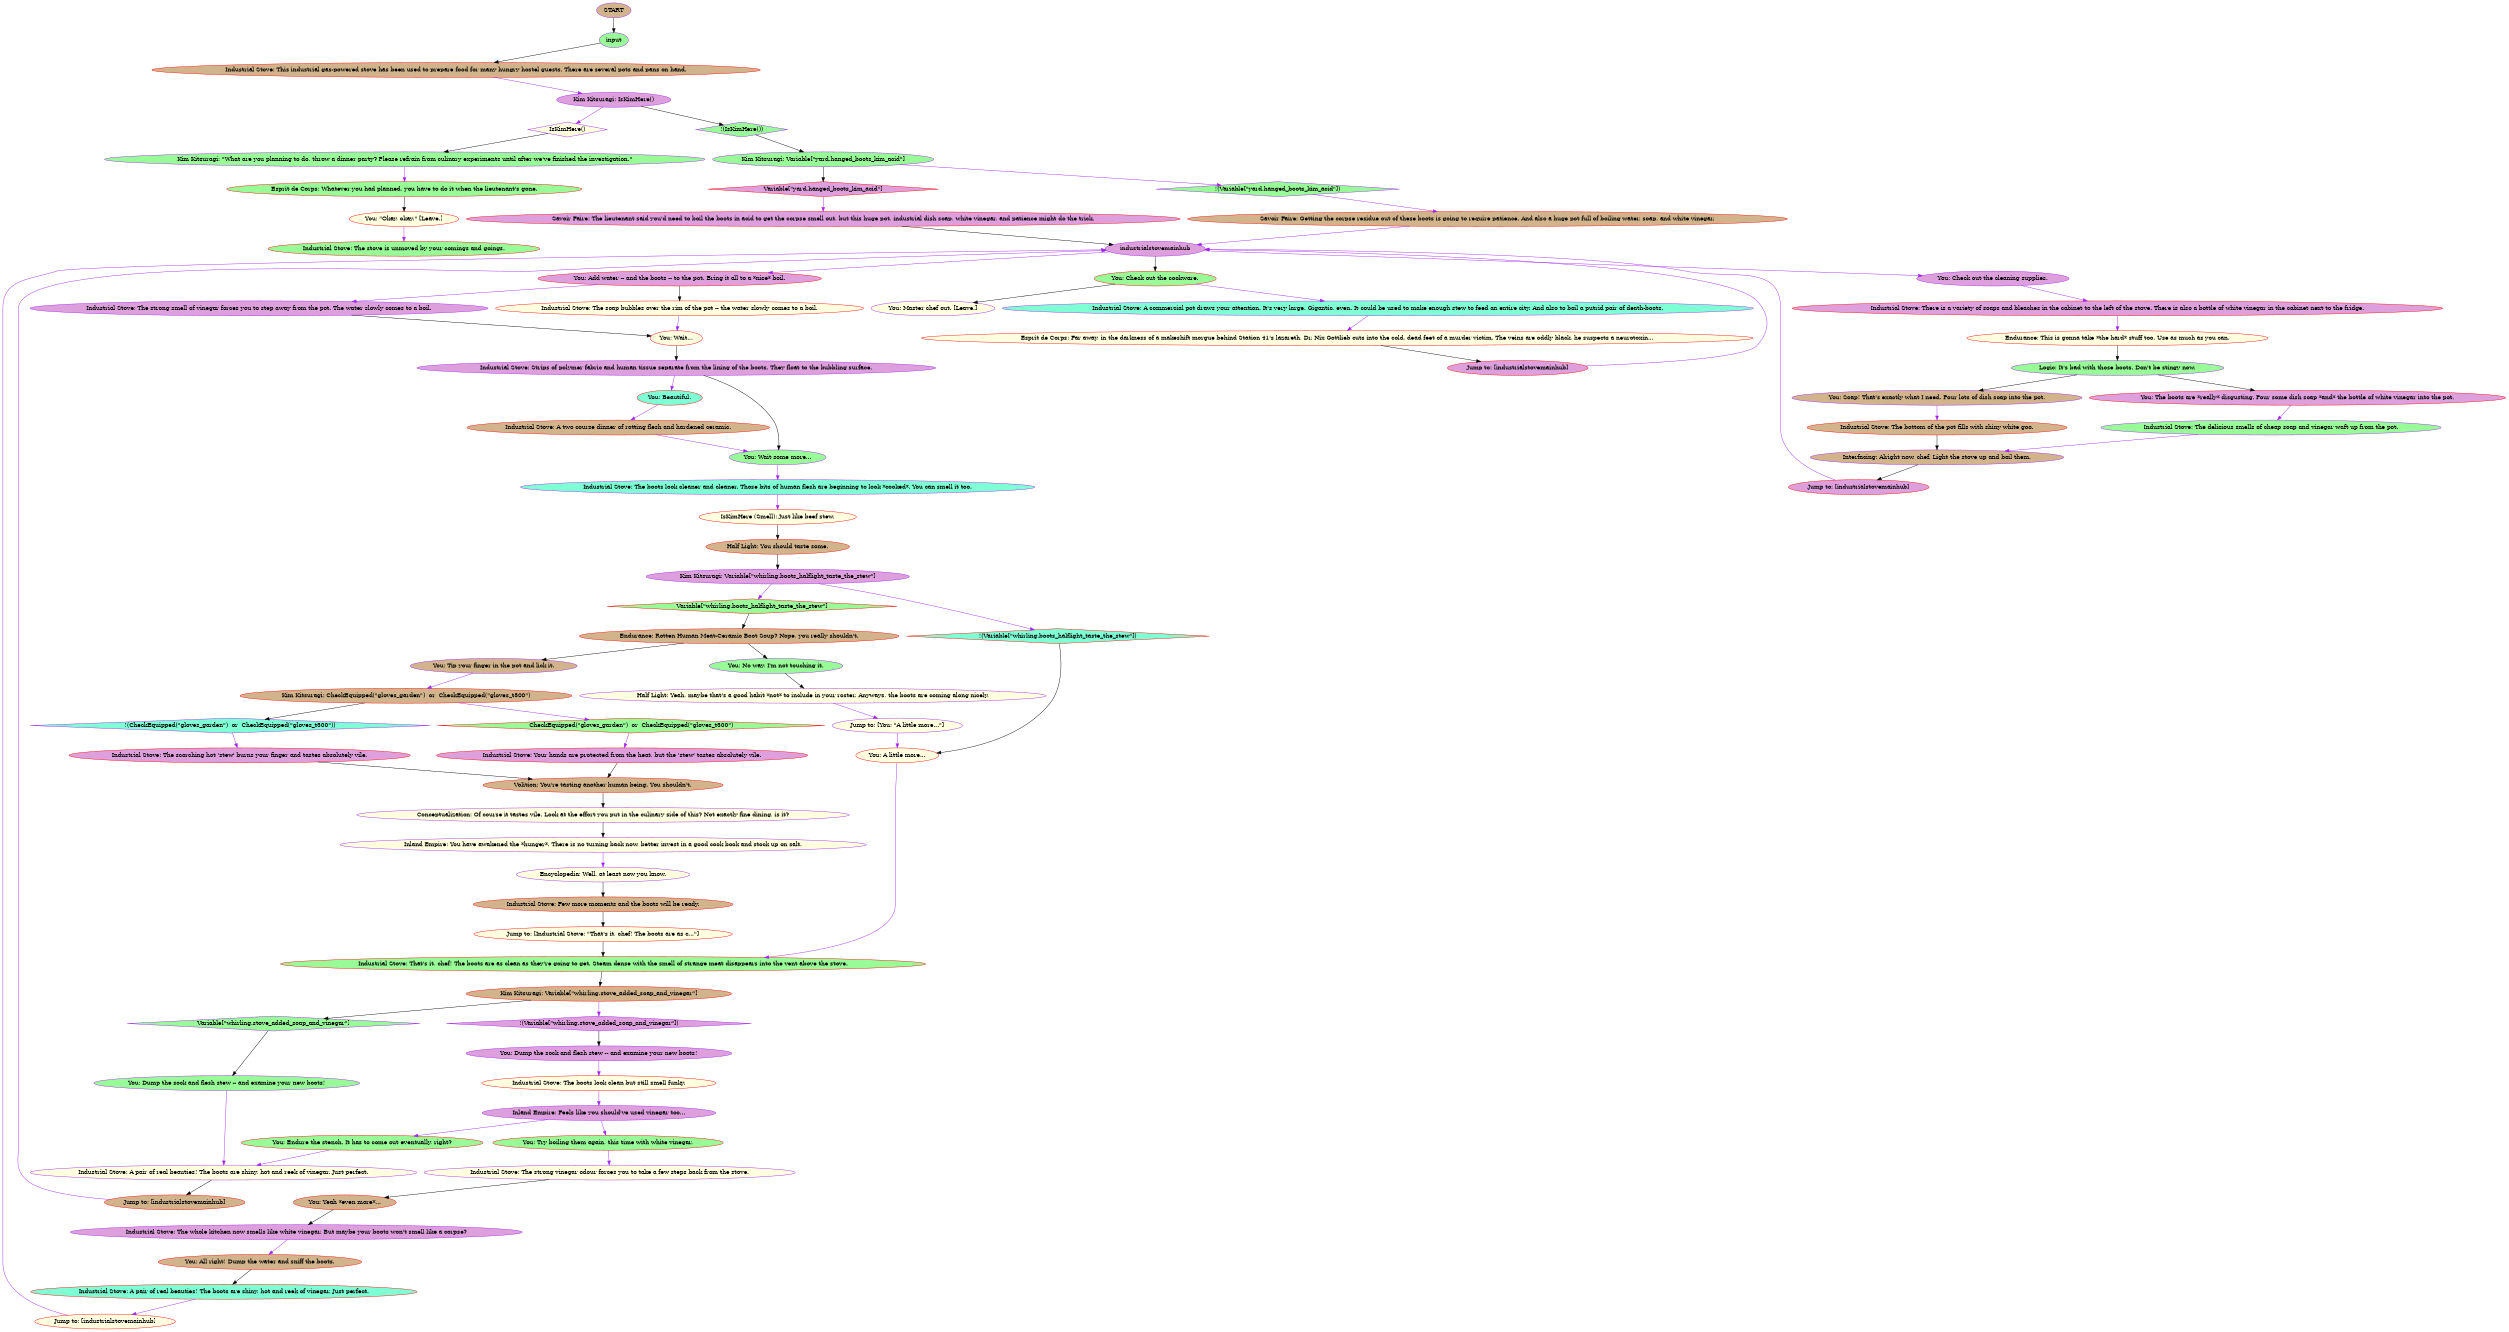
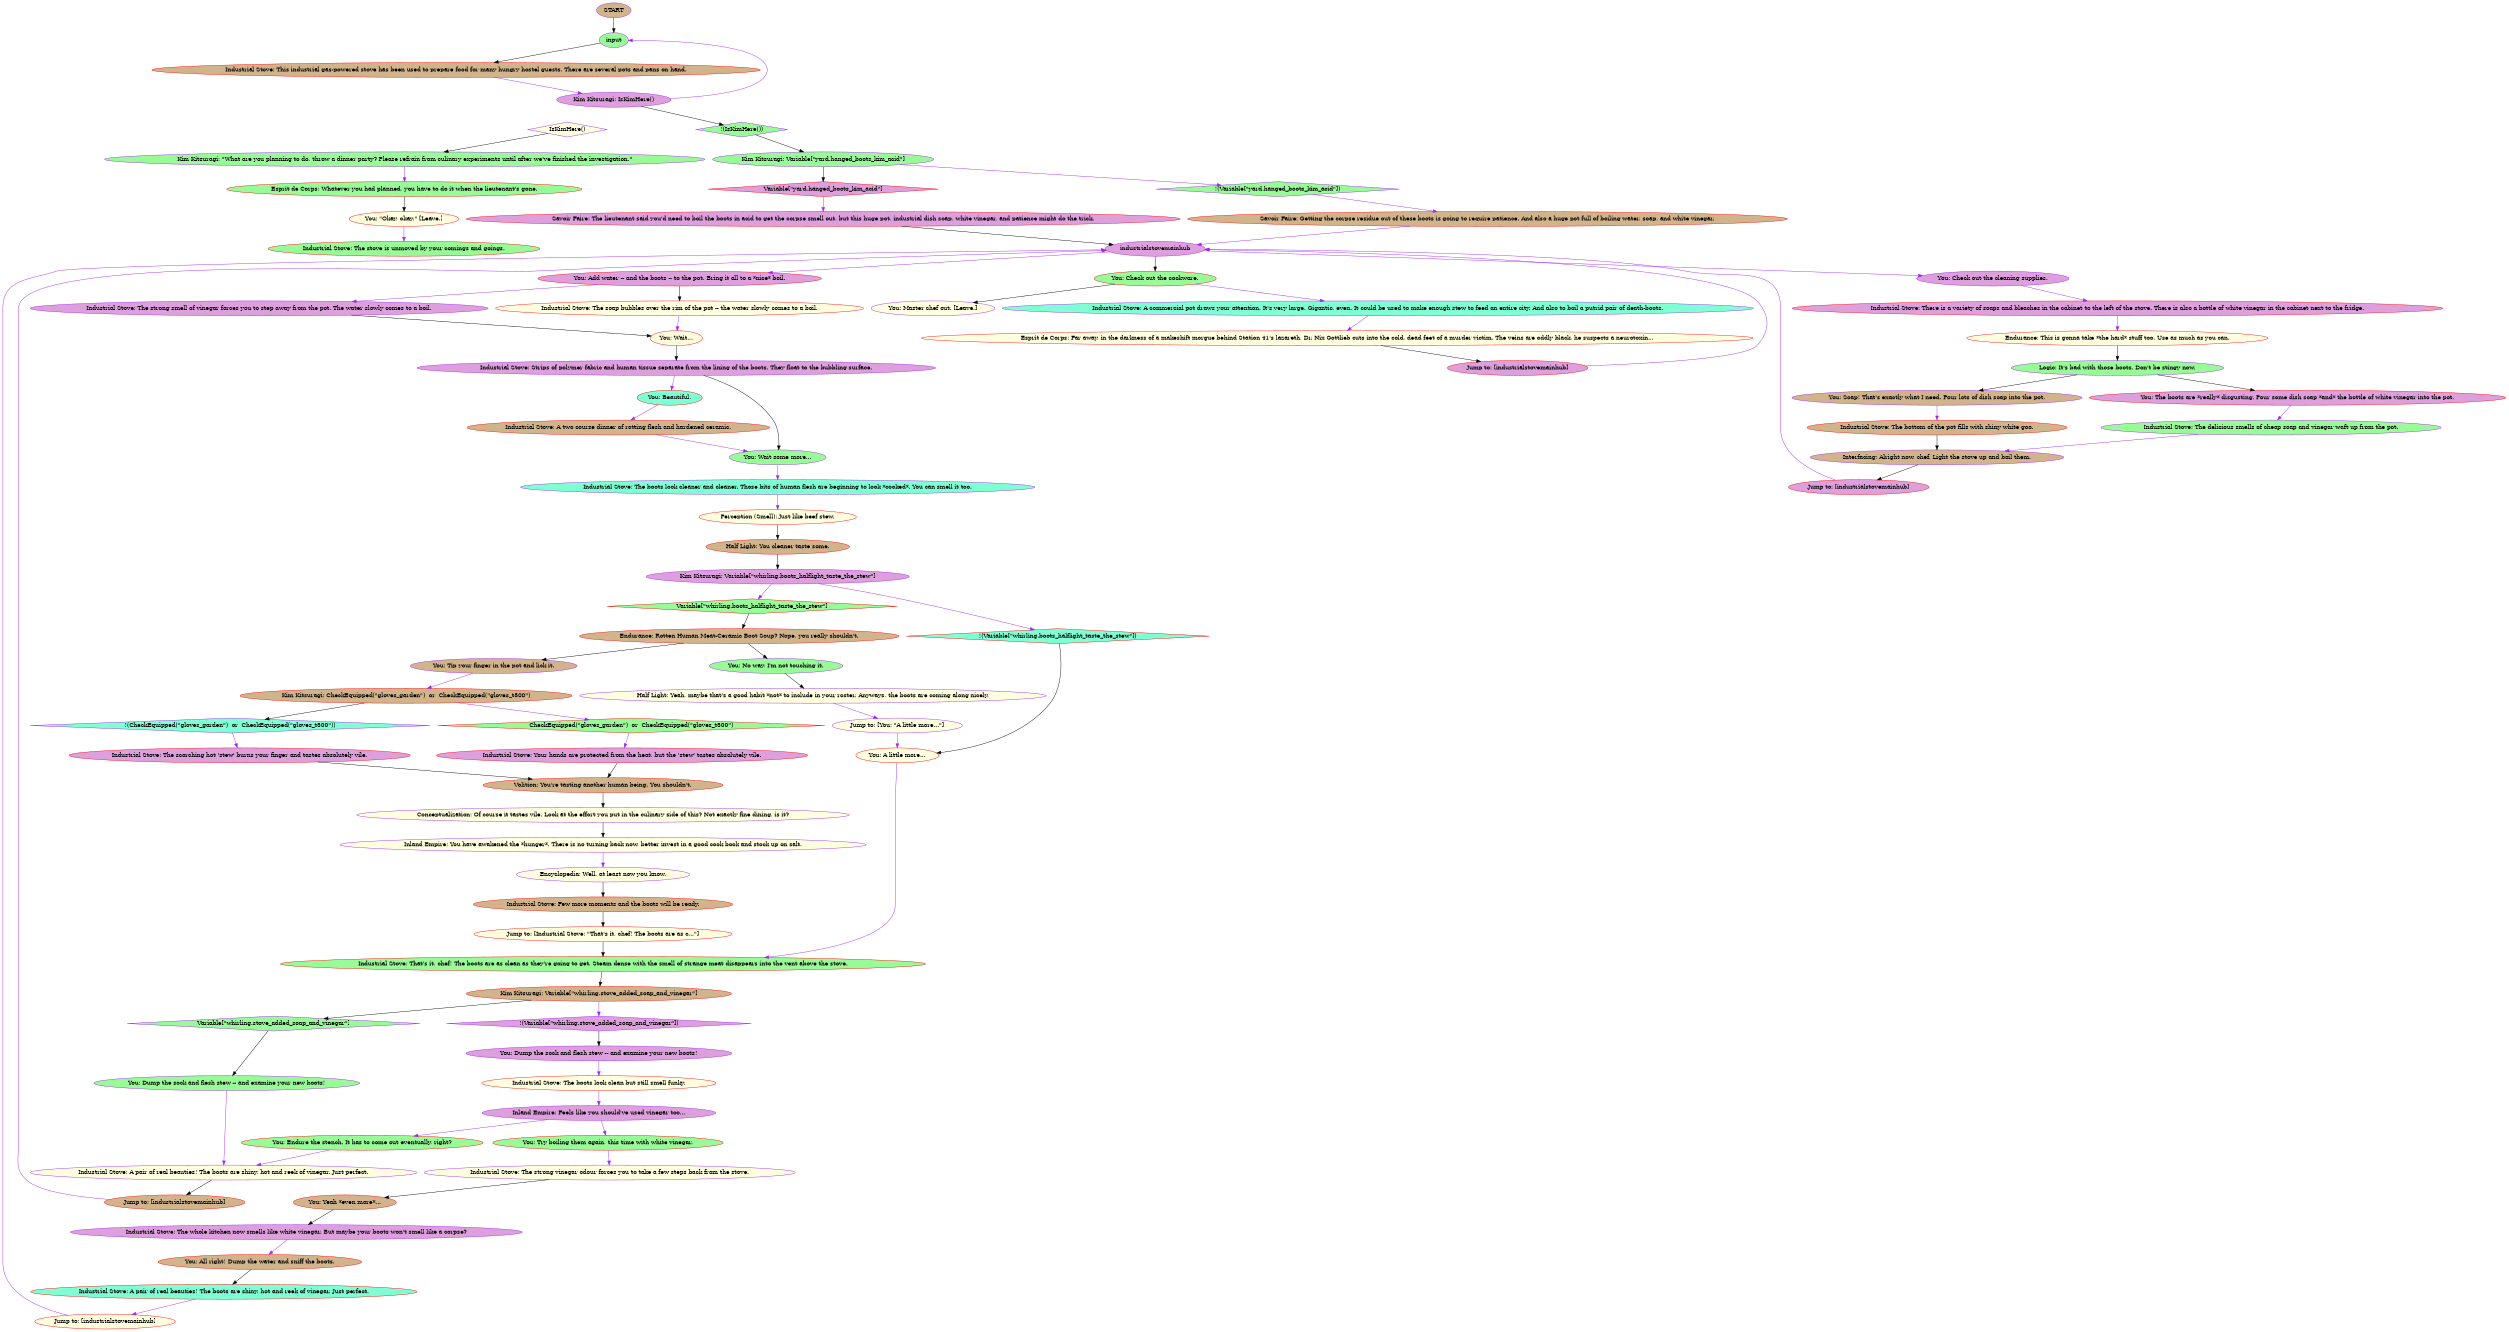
  digraph {
    node [color=red fillcolor=palegreen style=filled]
    edge [color=purple]
    n1 [color=purple fillcolor=tan label=START]
    n2 [color=purple label=input]
    n3 [fillcolor=tan label="Industrial Stove: This industrial gas-powered stove has been used to prepare food for many hungry hostel guests. There are several pots and pans on hand."]
    n4 [color=purple fillcolor=plum label="Kim Kitsuragi: IsKimHere()"]
    n5 [fillcolor=lightyellow label="Endurance: This is gonna take *the hard* stuff too. Use as much as you can."]
    n6 [color=purple label="Logic: It's bad with those boots. Don't be stingy now."]
    n7 [color=purple fillcolor=tan label="You: Soap! That's exactly what I need. Pour lots of dish soap into the pot."]
    n8 [fillcolor=plum label="You: The boots are *really* disgusting. Pour some dish soap *and* the bottle of white vinegar into the pot."]
    n9 [fillcolor=aquamarine label="You: Beautiful."]
    n10 [fillcolor=tan label="Industrial Stove: A two course dinner of rotting flesh and hardened ceramic."]
    n11 [color=purple label="You: Wait some more..."]
    n12 [fillcolor=lightyellow label="You: Wait..."]
    n13 [color=purple fillcolor=plum label="Industrial Stove: Strips of polymer fabric and human tissue separate from the lining of the boots. They float to the bubbling surface."]
    n14 [color=purple fillcolor=aquamarine label="Industrial Stove: The boots look cleaner and cleaner. Those bits of human flesh are beginning to look *cooked*. You can smell it too."]
-   n15 [fillcolor=lightyellow label="IsKimHere (Smell): Just like beef stew."]
+   n15 [fillcolor=lightyellow label="Perception (Smell): Just like beef stew."]
    n16 [color=purple label="You: Dump the sock and flesh stew -- and examine your new boots!"]
    n17 [color=purple fillcolor=lightyellow label="Industrial Stove: A pair of real beauties! The boots are shiny, hot and reek of vinegar. Just perfect."]
    n18 [fillcolor=tan label="Jump to: [industrialstovemainhub]"]
    n19 [fillcolor=lightyellow label="Industrial Stove: The boots look clean but still smell funky."]
    n20 [color=purple fillcolor=plum label="Inland Empire: Feels like you should've used vinegar too..."]
    n21 [label="You: Endure the stench. It has to come out eventually, right?"]
    n22 [label="You: Try boiling them again, this time with white vinegar."]
    n23 [fillcolor=tan label="Industrial Stove: The bottom of the pot fills with shiny white goo."]
    n24 [color=purple label="Industrial Stove: The delicious smells of cheap soap and vinegar waft up from the pot."]
    n25 [fillcolor=lightyellow label="Jump to: [industrialstovemainhub]"]
    n26 [color=purple fillcolor=plum label=industrialstovemainhub]
    n27 [label="You: Check out the cookware."]
    n28 [fillcolor=plum label="You: Add water -- and the boots -- to the pot. Bring it all to a *nice* boil."]
    n29 [color=purple fillcolor=plum label="You: Check out the cleaning supplies."]
    n30 [fillcolor=tan label="Kim Kitsuragi: Variable[\"whirling.stove_added_soap_and_vinegar\"]"]
    n31 [color=purple label="Variable[\"whirling.stove_added_soap_and_vinegar\"]" shape=diamond]
    n32 [color=purple fillcolor=plum label="!(Variable[\"whirling.stove_added_soap_and_vinegar\"])" shape=diamond]
    n33 [color=purple fillcolor=plum label="You: Dump the sock and flesh stew -- and examine your new boots!"]
    n34 [color=purple fillcolor=plum label="Industrial Stove: The whole kitchen now smells like white vinegar. But maybe your boots won't smell like a corpse?"]
    n35 [fillcolor=tan label="You: All right! Dump the water and sniff the boots."]
    n36 [fillcolor=aquamarine label="Industrial Stove: A pair of real beauties! The boots are shiny, hot and reek of vinegar. Just perfect."]
-   n37 [fillcolor=tan label="Half Light: You should taste some."]
+   n37 [fillcolor=tan label="Half Light: You cleaner taste some."]
    n38 [color=purple fillcolor=plum label="Kim Kitsuragi: Variable[\"whirling.boots_halflight_taste_the_stew\"]"]
    n39 [label="Variable[\"whirling.boots_halflight_taste_the_stew\"]" shape=diamond]
    n40 [fillcolor=aquamarine label="!(Variable[\"whirling.boots_halflight_taste_the_stew\"])" shape=diamond]
    n41 [color=purple fillcolor=lightyellow label="IsKimHere()" shape=diamond]
    n42 [color=purple label="!(IsKimHere())" shape=diamond]
    n43 [color=purple fillcolor=lightyellow label="Half Light: Yeah, maybe that's a good habit *not* to include in your roster. Anyways, the boots are coming along nicely."]
    n44 [color=purple fillcolor=lightyellow label="Jump to: [You: \"A little more...\"]"]
    n45 [fillcolor=lightyellow label="You: A little more..."]
    n46 [color=purple fillcolor=lightyellow label="You: Master chef out. [Leave.]"]
    n47 [color=purple fillcolor=aquamarine label="Industrial Stove: A commercial pot draws your attention. It's very large. Gigantic, even. It could be used to make enough stew to feed an entire city. And also to boil a putrid pair of death-boots."]
    n48 [fillcolor=lightyellow label="Industrial Stove: The soap bubbles over the rim of the pot -- the water slowly comes to a boil."]
    n49 [color=purple fillcolor=plum label="Industrial Stove: The strong smell of vinegar forces you to step away from the pot. The water slowly comes to a boil."]
    n50 [fillcolor=plum label="Industrial Stove: There is a variety of soaps and bleaches in the cabinet to the left of the stove. There is also a bottle of white vinegar in the cabinet next to the fridge."]
    n51 [fillcolor=lightyellow label="Esprit de Corps: Far away, in the darkness of a makeshift morgue behind Station 41's lazareth, Dr. Nix Gottlieb cuts into the cold, dead feet of a murder victim. The veins are oddly black, he suspects a neurotoxin..."]
    n52 [color=purple fillcolor=tan label="Interfacing: Alright now, chef. Light the stove up and boil them."]
    n53 [fillcolor=tan label="You: Yeah *even more*..."]
    n54 [color=purple label="Kim Kitsuragi: \"What are you planning to do, throw a dinner party? Please refrain from culinary experiments until after we've finished the investigation.\""]
    n55 [color=purple label="Kim Kitsuragi: Variable[\"yard.hanged_boots_kim_acid\"]"]
    n56 [label="Esprit de Corps: Whatever you had planned, you have to do it when the lieutenant's gone."]
    n57 [fillcolor=plum label="Variable[\"yard.hanged_boots_kim_acid\"]" shape=diamond]
    n58 [color=purple label="!(Variable[\"yard.hanged_boots_kim_acid\"])" shape=diamond]
    n59 [fillcolor=tan label="Endurance: Rotten Human Meat-Ceramic Boot Soup? Nope, you really shouldn't."]
    n60 [color=purple fillcolor=tan label="You: Tip your finger in the pot and lick it."]
    n61 [color=purple label="You: No way, I'm not touching it."]
    n62 [fillcolor=tan label="Kim Kitsuragi: CheckEquipped(\"gloves_garden\")  or  CheckEquipped(\"gloves_t500\")"]
    n63 [label="CheckEquipped(\"gloves_garden\")  or  CheckEquipped(\"gloves_t500\")" shape=diamond]
    n64 [color=purple fillcolor=aquamarine label="!(CheckEquipped(\"gloves_garden\")  or  CheckEquipped(\"gloves_t500\"))" shape=diamond]
    n65 [fillcolor=plum label="Industrial Stove: Your hands are protected from the heat, but the 'stew' tastes absolutely vile."]
    n66 [fillcolor=plum label="Industrial Stove: The scorching hot 'stew' burns your finger and tastes absolutely vile."]
    n67 [fillcolor=tan label="Volition: You're tasting another human being. You shouldn't."]
    n68 [fillcolor=plum label="Savoir Faire: The lieutenant said you'd need to boil the boots in acid to get the corpse smell out, but this huge pot, industrial dish soap, white vinegar, and patience might do the trick."]
    n69 [fillcolor=tan label="Savoir Faire: Getting the corpse residue out of these boots is going to require patience. And also a huge pot full of boiling water, soap, and white vinegar."]
    n70 [fillcolor=lightyellow label="You: \"Okay, okay.\" [Leave.]"]
    n71 [label="Industrial Stove: The stove is unmoved by your comings and goings."]
    n72 [color=purple fillcolor=lightyellow label="Industrial Stove: The strong vinegar odour forces you to take a few steps back from the stove."]
    n73 [color=purple fillcolor=lightyellow label="Encyclopedia: Well, at least now you know."]
    n74 [fillcolor=tan label="Industrial Stove: Few more moments and the boots will be ready."]
    n75 [fillcolor=lightyellow label="Jump to: [Industrial Stove: \"That's it, chef! The boots are as c...\"]"]
    n76 [label="Industrial Stove: That's it, chef! The boots are as clean as they're going to get. Steam dense with the smell of strange meat disappears into the vent above the stove."]
    n77 [fillcolor=plum label="Jump to: [industrialstovemainhub]"]
    n78 [fillcolor=plum label="Jump to: [industrialstovemainhub]"]
    n79 [color=purple fillcolor=lightyellow label="Conceptualization: Of course it tastes vile. Look at the effort you put in the culinary side of this? Not exactly fine dining, is it?"]
    n80 [color=purple fillcolor=lightyellow label="Inland Empire: You have awakened the *hunger*. There is no turning back now, better invest in a good cook book and stock up on salt."]
    n1 -> n2 [color=black]
    n2 -> n3 [color=black]
    n3 -> n4
-   n4 -> n41
+   n4 -> n2
    n4 -> n42 [color=black]
    n5 -> n6 [color=black]
    n6 -> n7 [color=black]
    n6 -> n8 [color=black]
    n7 -> n23
    n8 -> n24
    n9 -> n10
    n10 -> n11
    n11 -> n14
    n12 -> n13 [color=black]
    n13 -> n9
    n13 -> n11 [color=black]
    n14 -> n15
    n15 -> n37 [color=black]
    n16 -> n17
    n17 -> n18 [color=black]
    n18 -> n26
    n19 -> n20
    n20 -> n21
    n20 -> n22
    n21 -> n17
    n22 -> n72
    n23 -> n52 [color=black]
    n24 -> n52
    n25 -> n26
    n26 -> n27 [color=black]
    n26 -> n28
    n26 -> n29
    n27 -> n46 [color=black]
    n27 -> n47
    n28 -> n48 [color=black]
    n28 -> n49
    n29 -> n50
    n30 -> n31 [color=black]
    n30 -> n32
    n31 -> n16 [color=black]
    n32 -> n33 [color=black]
    n33 -> n19
    n34 -> n35
    n35 -> n36 [color=black]
    n36 -> n25
    n37 -> n38 [color=black]
    n38 -> n39
    n38 -> n40
    n39 -> n59 [color=black]
    n40 -> n45 [color=black]
    n41 -> n54 [color=black]
    n42 -> n55 [color=black]
    n43 -> n44
    n44 -> n45
    n45 -> n76
    n47 -> n51
    n48 -> n12
    n49 -> n12 [color=black]
    n50 -> n5
    n51 -> n78 [color=black]
    n52 -> n77 [color=black]
    n53 -> n34 [color=black]
    n54 -> n56
    n55 -> n57 [color=black]
    n55 -> n58
    n56 -> n70 [color=black]
    n57 -> n68
    n58 -> n69
    n59 -> n60 [color=black]
    n59 -> n61 [color=black]
    n60 -> n62
    n61 -> n43 [color=black]
    n62 -> n63
    n62 -> n64 [color=black]
    n63 -> n65
    n64 -> n66
    n65 -> n67 [color=black]
    n66 -> n67 [color=black]
    n67 -> n79 [color=black]
    n68 -> n26 [color=black]
    n69 -> n26
    n70 -> n71
    n72 -> n53 [color=black]
    n73 -> n74 [color=black]
    n74 -> n75 [color=black]
    n75 -> n76 [color=black]
    n76 -> n30 [color=black]
    n77 -> n26
    n78 -> n26
    n79 -> n80 [color=black]
    n80 -> n73
  }
